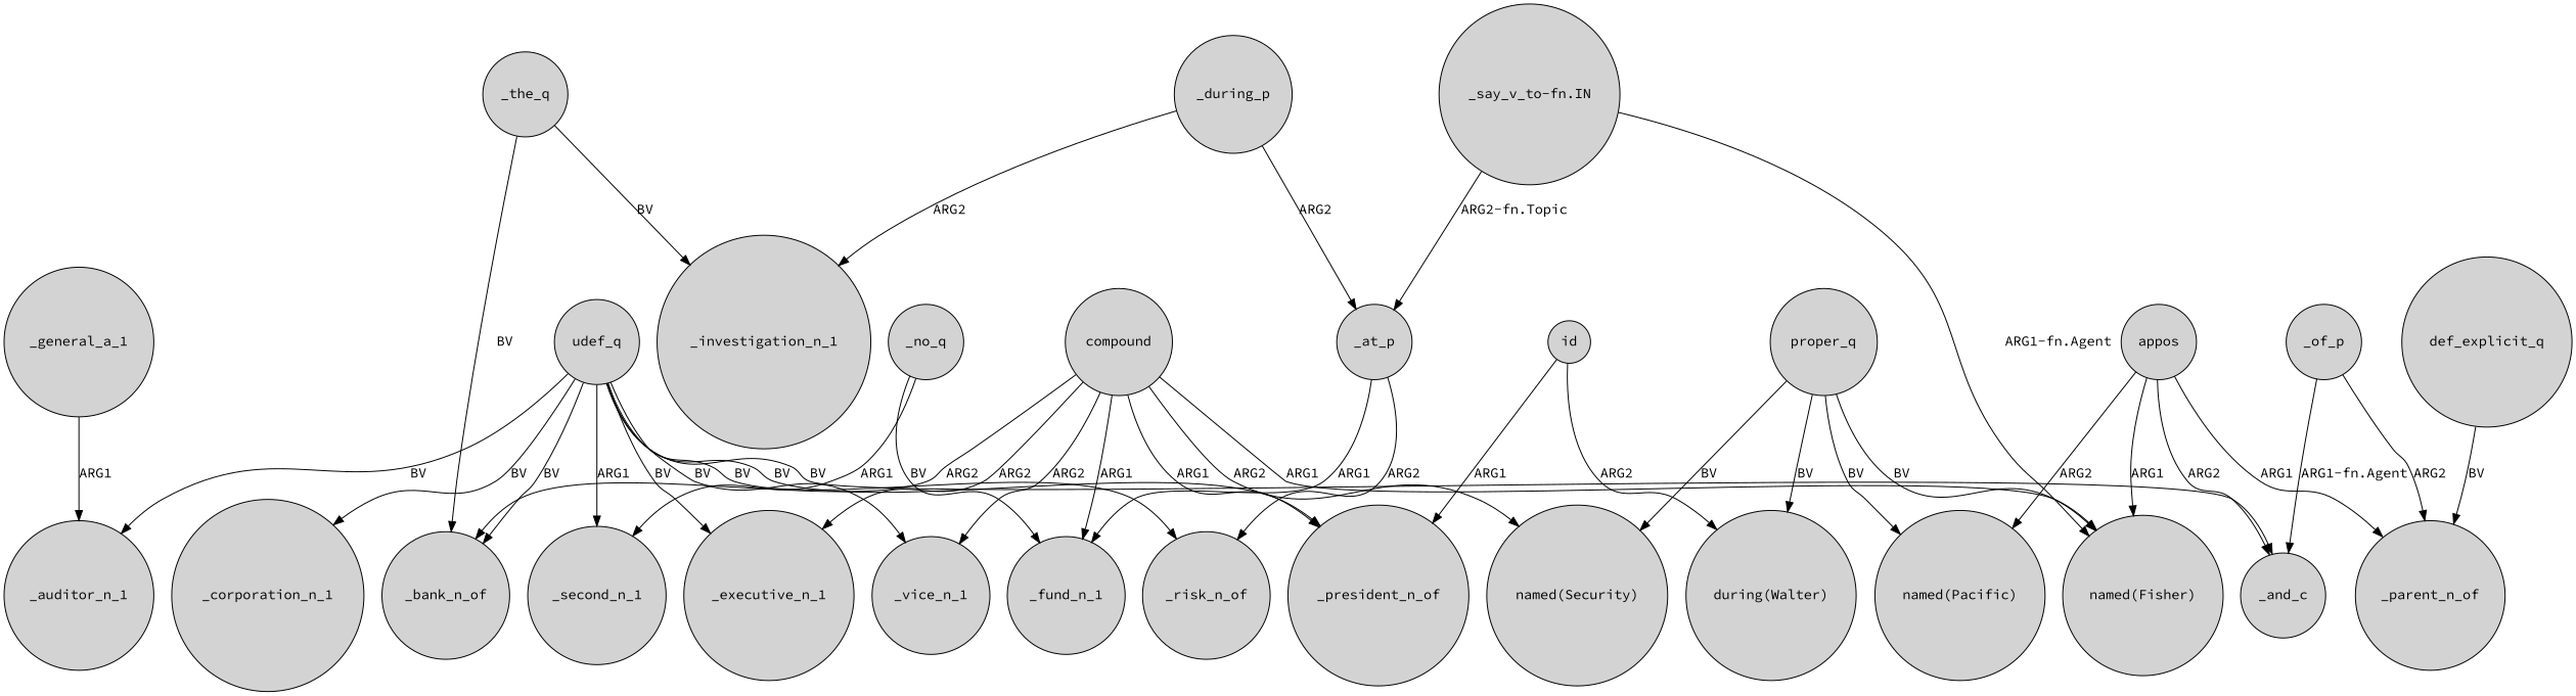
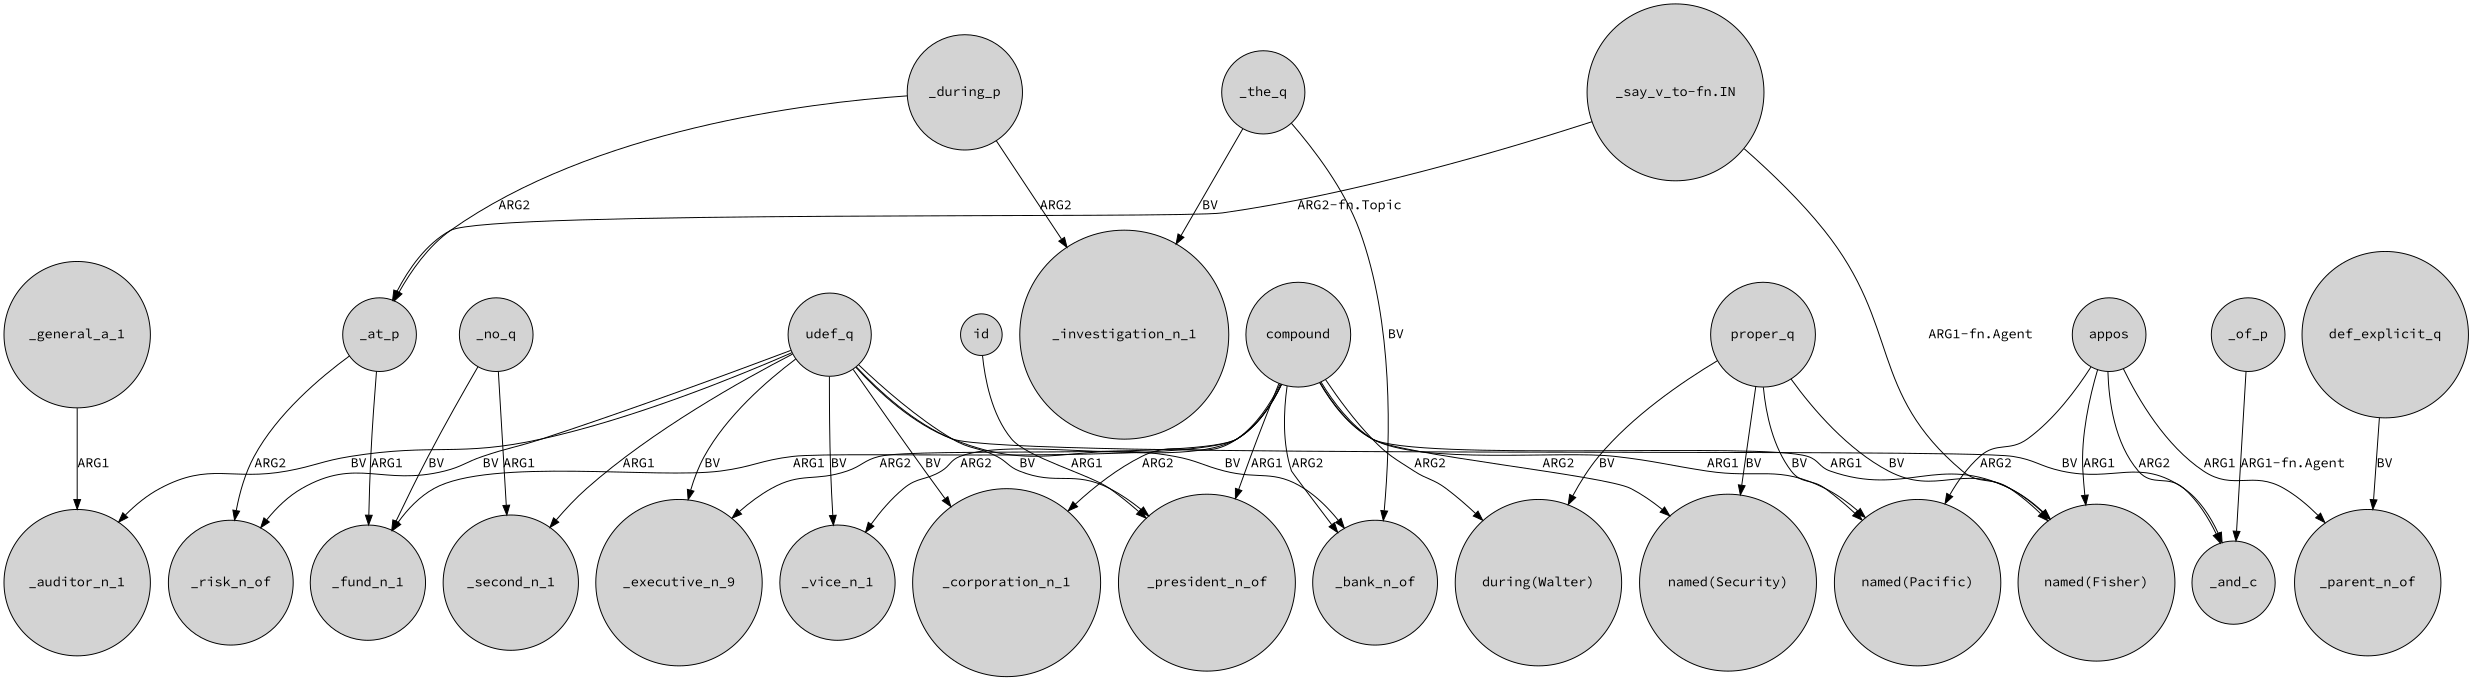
  digraph {
    fontname="Source Code Pro"
    node [fontname="Source Code Pro" shape=circle style=filled]
    edge [fontname="Source Code Pro"]
    _general_a_1
    _auditor_n_1
    udef_q
    _risk_n_of
    _vice_n_1
    _bank_n_of
-   _executive_n_1
+   _executive_n_1 [label=_executive_n_9]
    _corporation_n_1
    _president_n_of
    _and_c
    _second_n_1
    compound
    n13 [label="during(Walter)"]
    _fund_n_1
    "named(Fisher)"
    "named(Security)"
    "named(Pacific)"
    proper_q
    id
    _of_p
    _parent_n_of
    appos
    def_explicit_q
    _at_p
    _the_q
    _investigation_n_1
    _during_p
    "_say_v_to-fn.IN"
    _no_q
    _general_a_1 -> _auditor_n_1 [label=ARG1]
    udef_q -> _auditor_n_1 [label=BV]
    udef_q -> _risk_n_of [label=BV]
    udef_q -> _vice_n_1 [label=BV]
    udef_q -> _bank_n_of [label=BV]
    udef_q -> _executive_n_1 [label=BV]
    udef_q -> _corporation_n_1 [label=BV]
    udef_q -> _president_n_of [label=BV]
    udef_q -> _and_c [label=BV]
    udef_q -> _second_n_1 [label=ARG1]
    compound -> _vice_n_1 [label=ARG2]
    compound -> _bank_n_of [label=ARG2]
    compound -> _executive_n_1 [label=ARG2]
+   compound -> _corporation_n_1 [label=ARG2]
    compound -> _president_n_of [label=ARG1]
-   id -> n13 [label=ARG2]
+   compound -> n13 [label=ARG2]
    compound -> _fund_n_1 [label=ARG1]
    compound -> "named(Fisher)" [label=ARG1]
    compound -> "named(Security)" [label=ARG2]
+   compound -> "named(Pacific)" [label=ARG1]
    proper_q -> n13 [label=BV]
    proper_q -> "named(Fisher)" [label=BV]
    proper_q -> "named(Security)" [label=BV]
    proper_q -> "named(Pacific)" [label=BV]
    id -> _president_n_of [label=ARG1]
    _of_p -> _and_c [label="ARG1-fn.Agent"]
-   _of_p -> _parent_n_of [label=ARG2]
    appos -> _and_c [label=ARG2]
    appos -> "named(Fisher)" [label=ARG1]
    appos -> "named(Pacific)" [label=ARG2]
    appos -> _parent_n_of [label=ARG1]
    def_explicit_q -> _parent_n_of [label=BV]
    _at_p -> _risk_n_of [label=ARG2]
    _at_p -> _fund_n_1 [label=ARG1]
    _the_q -> _bank_n_of [label=BV]
    _the_q -> _investigation_n_1 [label=BV]
    _during_p -> _at_p [label=ARG2]
    _during_p -> _investigation_n_1 [label=ARG2]
    "_say_v_to-fn.IN" -> "named(Fisher)" [label="ARG1-fn.Agent"]
    "_say_v_to-fn.IN" -> _at_p [label="ARG2-fn.Topic"]
    _no_q -> _second_n_1 [label=ARG1]
    _no_q -> _fund_n_1 [label=BV]
  }
